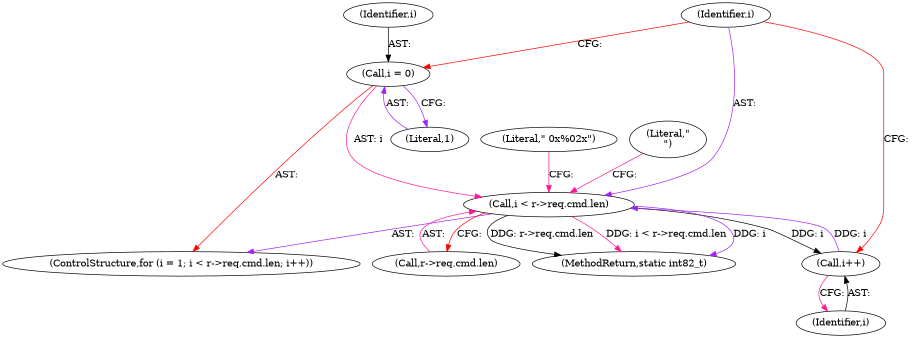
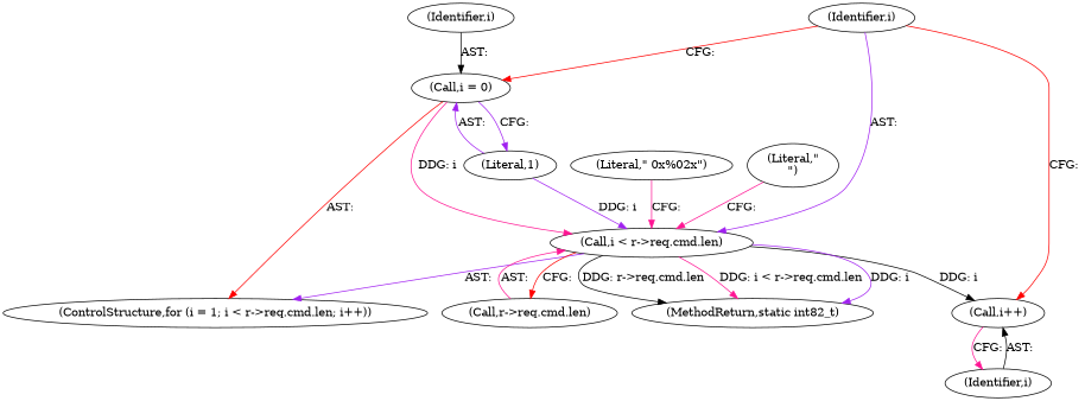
  digraph {
    edge [color=purple]
    n1 [label="(Call,i < r->req.cmd.len)"]
    n2 [label="(Call,i++)"]
    n3 [label="(ControlStructure,for (i = 1; i < r->req.cmd.len; i++))"]
    n4 [label="(Call,r->req.cmd.len)"]
    n5 [label="(MethodReturn,static int82_t)"]
    n6 [label="(Identifier,i)"]
    n7 [label="(Call,i = 0)"]
    n8 [label="(Literal,1)"]
    n9 [label="(Identifier,i)"]
    n10 [label="(Literal,\" 0x%02x\")"]
    n11 [label="(Identifier,i)"]
    n12 [label="(Literal,\"\n\")"]
    n1 -> n2 [color=black label="DDG: i"]
    n1 -> n3 [label="AST: "]
    n1 -> n4 [color=red label="CFG: "]
    n1 -> n5 [color=black label="DDG: r->req.cmd.len"]
    n1 -> n5 [color=deeppink label="DDG: i < r->req.cmd.len"]
    n1 -> n5 [label="DDG: i"]
-   n2 -> n1 [label="DDG: i"]
+   n8 -> n1 [label="DDG: i"]
    n2 -> n6 [color=deeppink label="CFG: "]
    n4 -> n1 [color=deeppink label="AST: "]
    n6 -> n2 [color=black label="AST: "]
-   n7 -> n1 [color=deeppink label="AST: i"]
+   n7 -> n1 [color=deeppink label="DDG: i"]
    n7 -> n3 [color=red label="AST: "]
    n7 -> n8 [label="CFG: "]
    n8 -> n7 [label="AST: "]
    n9 -> n1 [label="AST: "]
    n9 -> n2 [color=red label="CFG: "]
    n9 -> n7 [color=red label="CFG: "]
    n10 -> n1 [color=deeppink label="CFG: "]
    n11 -> n7 [color=black label="AST: "]
    n12 -> n1 [color=deeppink label="CFG: "]
  }
